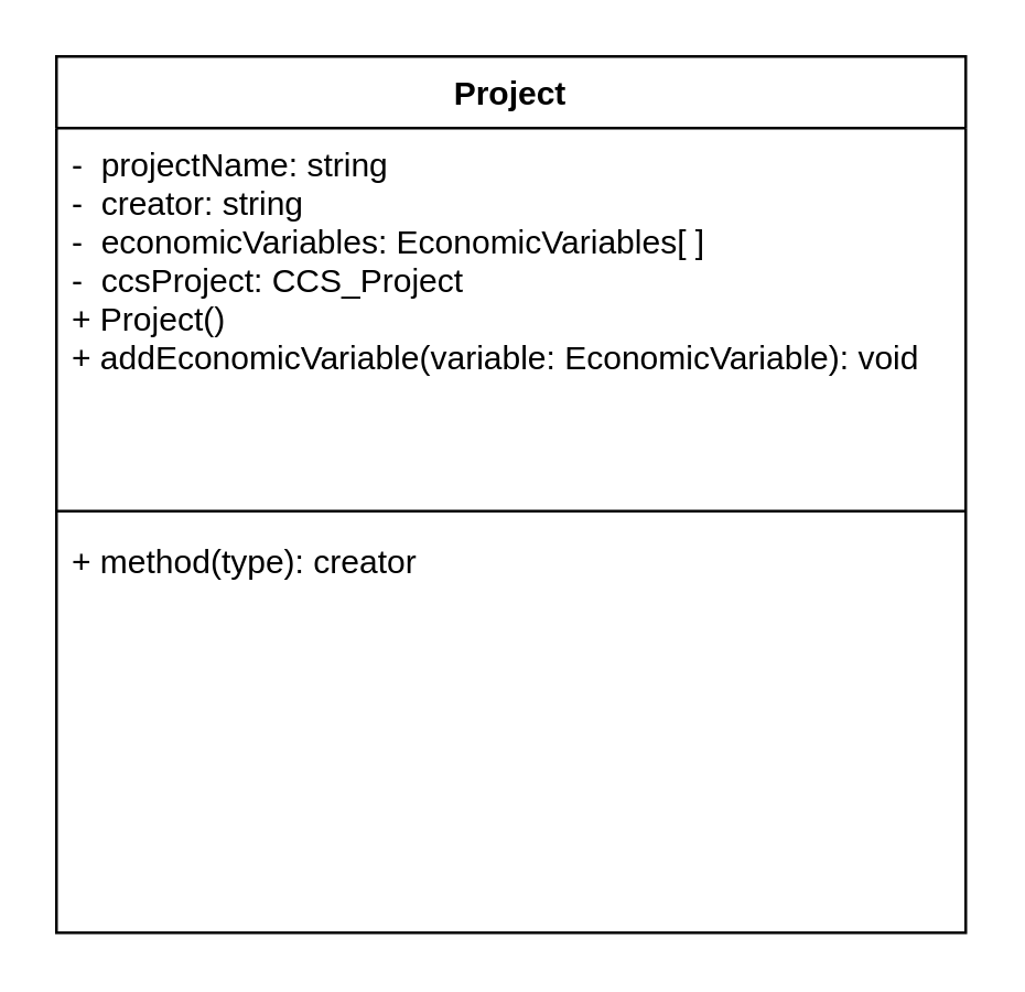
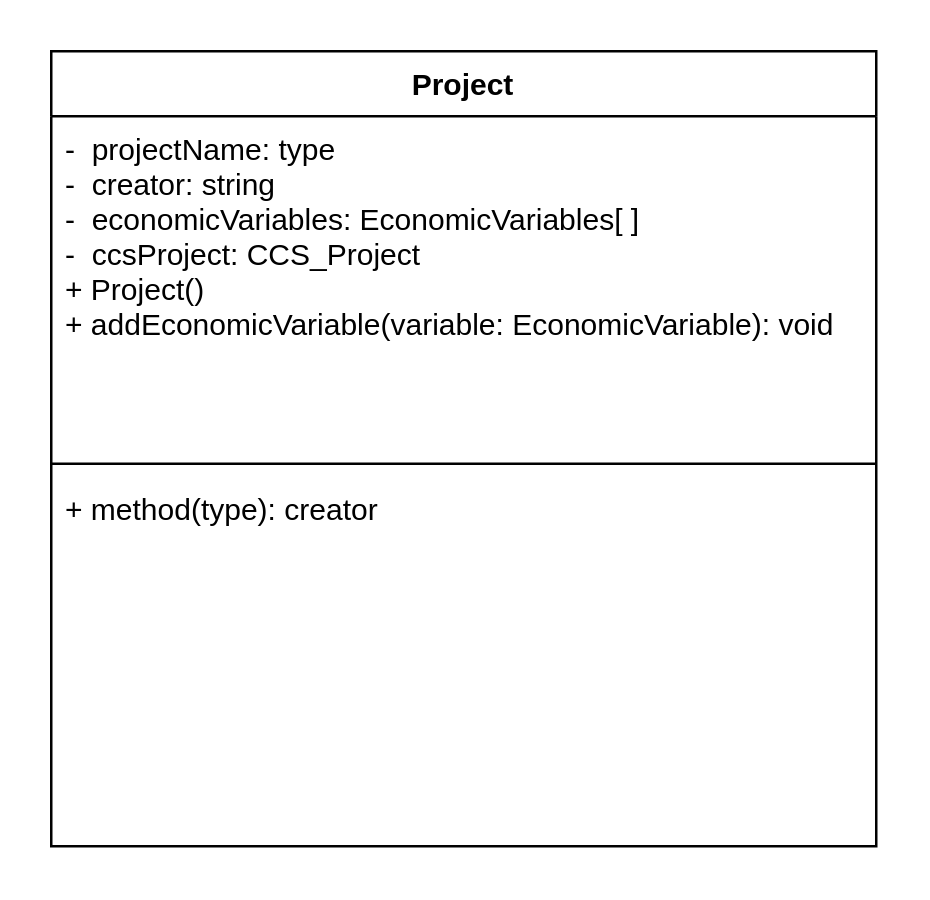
  <mxCell id="0" />
  <mxCell id="1" parent="0" />
  <mxCell id="2" value="Project" style="swimlane;fontStyle=1;align=center;verticalAlign=top;childLayout=stackLayout;horizontal=1;startSize=26;horizontalStack=0;resizeParent=1;resizeParentMax=0;resizeLast=0;collapsible=1;marginBottom=0;" vertex="1" parent="1"><mxGeometry x="20" y="20" width="330" height="318" as="geometry" /></mxCell>
- <mxCell id="3" value="-  projectName: string&#10;-  creator: string&#10;-  economicVariables: EconomicVariables[ ]&#10;-  ccsProject: CCS_Project&#10;+ Project()&#10;+ addEconomicVariable(variable: EconomicVariable): void&#10;" style="text;strokeColor=none;fillColor=none;align=left;verticalAlign=top;spacingLeft=4;spacingRight=4;overflow=hidden;rotatable=0;points=[[0,0.5],[1,0.5]];portConstraint=eastwest;" vertex="1" parent="2"><mxGeometry y="26" width="330" height="134" as="geometry" /></mxCell>
+ <mxCell id="3" value="-  projectName: type&#10;-  creator: string&#10;-  economicVariables: EconomicVariables[ ]&#10;-  ccsProject: CCS_Project&#10;+ Project()&#10;+ addEconomicVariable(variable: EconomicVariable): void&#10;" style="text;strokeColor=none;fillColor=none;align=left;verticalAlign=top;spacingLeft=4;spacingRight=4;overflow=hidden;rotatable=0;points=[[0,0.5],[1,0.5]];portConstraint=eastwest;" vertex="1" parent="2"><mxGeometry y="26" width="330" height="134" as="geometry" /></mxCell>
  <mxCell id="4" value="" style="line;strokeWidth=1;fillColor=none;align=left;verticalAlign=middle;spacingTop=-1;spacingLeft=3;spacingRight=3;rotatable=0;labelPosition=right;points=[];portConstraint=eastwest;strokeColor=inherit;" vertex="1" parent="2"><mxGeometry y="160" width="330" height="10" as="geometry" /></mxCell>
  <mxCell id="5" value="+ method(type): creator" style="text;strokeColor=none;fillColor=none;align=left;verticalAlign=top;spacingLeft=4;spacingRight=4;overflow=hidden;rotatable=0;points=[[0,0.5],[1,0.5]];portConstraint=eastwest;" vertex="1" parent="2"><mxGeometry y="170" width="330" height="148" as="geometry" /></mxCell>
